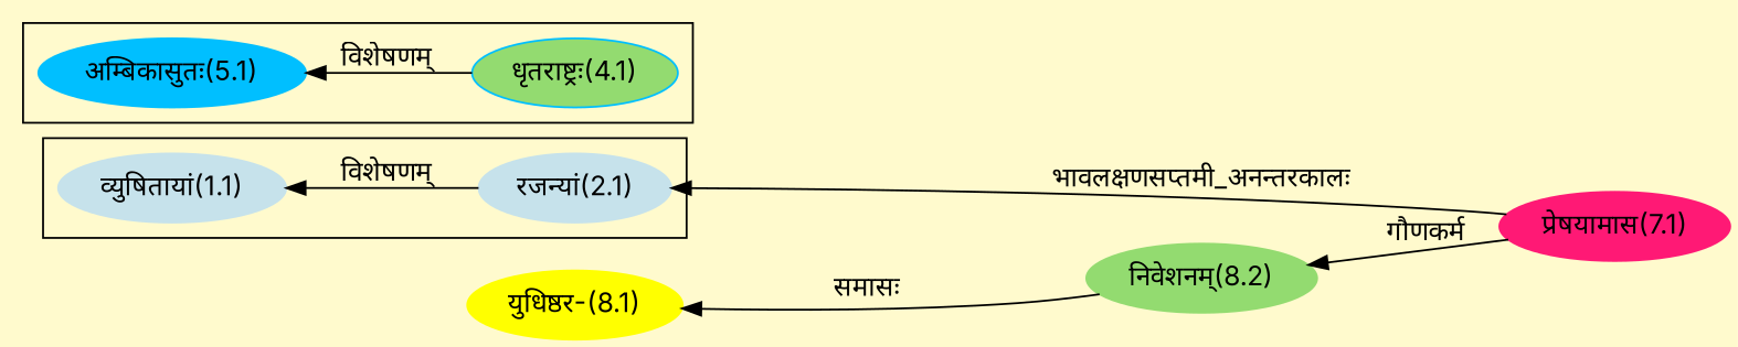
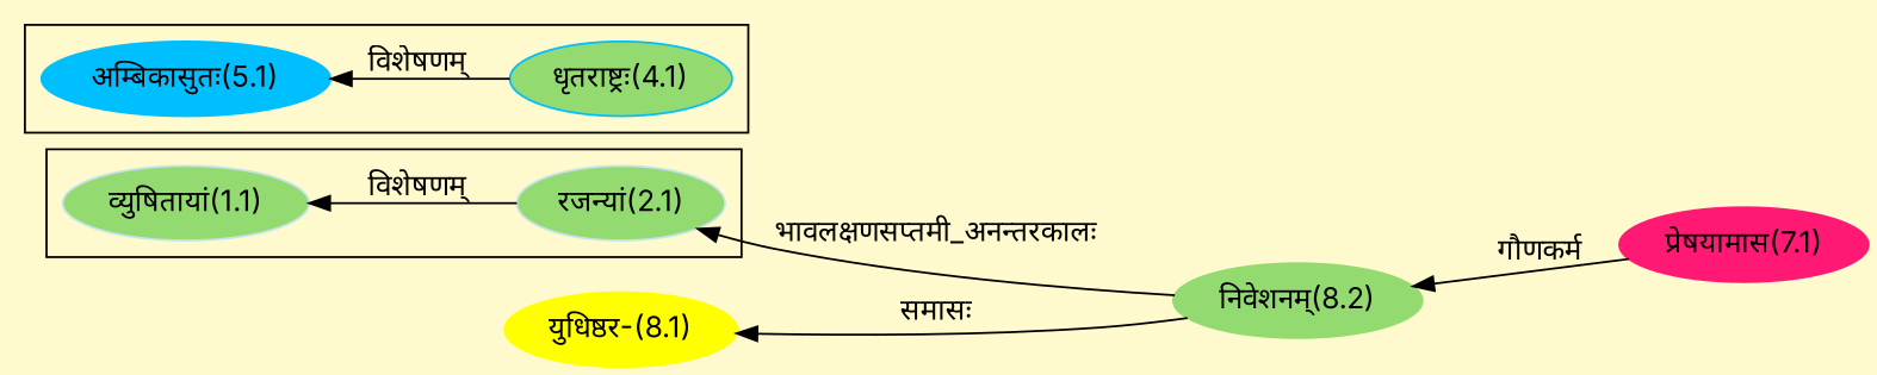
  digraph {
    bgcolor=lemonchiffon1
    compound=true
    fontname=Inter
    rankdir=LR
    node [color="#C6E2EB" fontname=Inter style=filled]
    edge [dir=back fontname=Inter]
-   n1 [label="व्युषितायां(1.1)"]
-   n2 [label="रजन्यां(2.1)"]
+   n1 [label="व्युषितायां(1.1)" fillcolor="#93DB70"]
+   n2 [label="रजन्यां(2.1)" fillcolor="#93DB70"]
    n3 [color="#00BFFF" label="अम्बिकासुतः(5.1)"]
    n4 [color="#00BFFF" fillcolor="#93DB70" label="धृतराष्ट्रः(4.1)"]
    n5 [color="#FF1975" label="प्रेषयामास(7.1)"]
    n6 [color="#FFFF00" label="युधिष्ठर-(8.1)"]
    n7 [color="#93DB70" label="निवेशनम्(8.2)"]
    subgraph cluster_1 {
      n1
      n2
    }
    subgraph cluster_2 {
      n3
      n4
    }
    n1 -> n2 [label="विशेषणम्"]
-   n2 -> n5 [label="भावलक्षणसप्तमी_अनन्तरकालः"]
+   n2 -> n7 [label="भावलक्षणसप्तमी_अनन्तरकालः"]
    n3 -> n4 [label="विशेषणम्"]
    n6 -> n7 [label="समासः"]
    n7 -> n5 [label="गौणकर्म"]
  }
